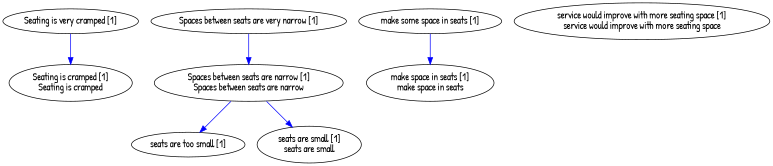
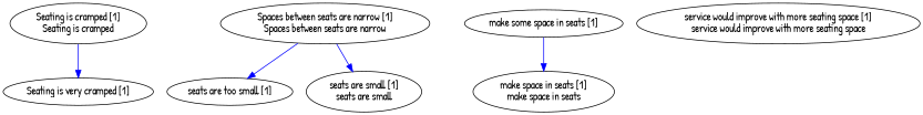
  digraph {
    fontname="Patrick Hand"
    node [fontname="Patrick Hand"]
    edge [color=blue fontname="Patrick Hand"]
    "Seating is very cramped [1]"
    "Seating is cramped [1]\nSeating is cramped"
-   "Spaces between seats are very narrow [1]"
    "Spaces between seats are narrow [1]\nSpaces between seats are narrow"
    "seats are too small [1]"
    "seats are small [1]\nseats are small"
    "make some space in seats [1]"
    "make space in seats [1]\nmake space in seats"
    "service would improve with more seating space [1]\nservice would improve with more seating space"
-   "Seating is very cramped [1]" -> "Seating is cramped [1]\nSeating is cramped"
-   "Spaces between seats are very narrow [1]" -> "Spaces between seats are narrow [1]\nSpaces between seats are narrow"
+   "Seating is cramped [1]\nSeating is cramped" -> "Seating is very cramped [1]"
    "Spaces between seats are narrow [1]\nSpaces between seats are narrow" -> "seats are too small [1]"
    "Spaces between seats are narrow [1]\nSpaces between seats are narrow" -> "seats are small [1]\nseats are small"
    "make some space in seats [1]" -> "make space in seats [1]\nmake space in seats"
  }
